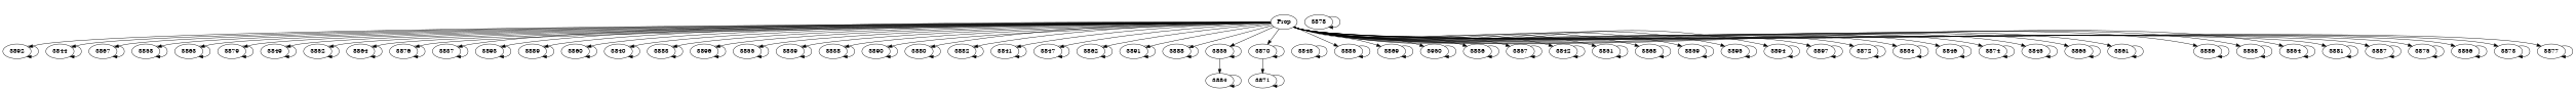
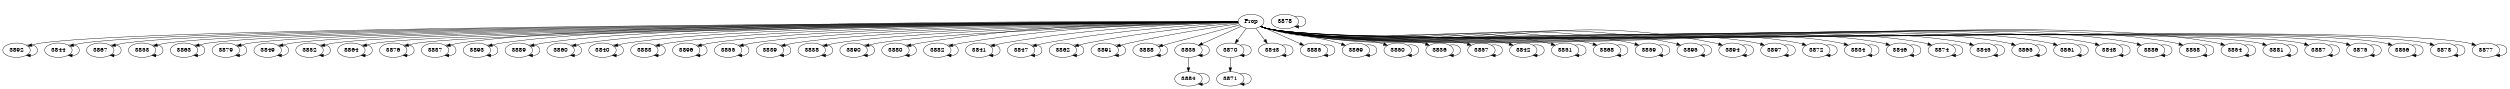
  digraph {
    Prop
    3892
    3844
    3867
    3853
    3863
    3879
    3849
    3852
    n10 [label=8864]
    3876
    3837
    3893
    3889
    3860
    3840
    3883
    3896
    3855
    3839
    3838
    3890
    3880
    3882
    3841
    3847
    3862
    3891
    3888
    3835
    3870
    3843
    3885
    3869
-   3850 [label=3950]
+   3850
    3836
    3857
    3842
    3851
    3868
    3859
    3895
    3894
    3897
    3872
    3834
    3846
    3874
    3845
    3865
    3861
+   3848
    3886
    3858
    3854
    3881
    3887
    3875
    3856
    3873
    3877
    3871
    3884
    3878
    Prop -> 3892
    Prop -> 3844
    Prop -> 3867
    Prop -> 3853
    Prop -> 3863
    Prop -> 3879
    Prop -> 3849
    Prop -> 3852
    Prop -> n10
    Prop -> 3876
    Prop -> 3837
    Prop -> 3893
    Prop -> 3889
    Prop -> 3860
    Prop -> 3840
    Prop -> 3883
    Prop -> 3896
    Prop -> 3855
    Prop -> 3839
    Prop -> 3838
    Prop -> 3890
    Prop -> 3880
    Prop -> 3882
    Prop -> 3841
    Prop -> 3847
    Prop -> 3862
    Prop -> 3891
    Prop -> 3888
    Prop -> 3835
    Prop -> 3870
+   Prop -> 3843
    Prop -> 3885
    Prop -> 3869
    Prop -> 3850
    Prop -> 3836
    Prop -> 3857
    Prop -> 3842
    Prop -> 3851
    Prop -> 3868
    Prop -> 3859
    Prop -> 3895
    Prop -> 3894
    Prop -> 3897
    Prop -> 3872
    Prop -> 3834
    Prop -> 3846
    Prop -> 3874
    Prop -> 3845
    Prop -> 3865
    Prop -> 3861
+   Prop -> 3848
    Prop -> 3886
    Prop -> 3858
    Prop -> 3854
    Prop -> 3881
    Prop -> 3887
    Prop -> 3875
    Prop -> 3856
    Prop -> 3873
    Prop -> 3877
    3892 -> 3892
    3844 -> 3844
    3867 -> 3867
    3853 -> 3853
    3863 -> 3863
    3879 -> 3879
    3849 -> 3849
    3852 -> 3852
    n10 -> n10
    3876 -> 3876
    3837 -> 3837
    3893 -> 3893
    3889 -> 3889
    3860 -> 3860
    3840 -> 3840
    3883 -> 3883
    3896 -> 3896
    3855 -> 3855
    3839 -> 3839
    3838 -> 3838
    3890 -> 3890
    3880 -> 3880
    3882 -> 3882
    3841 -> 3841
    3847 -> 3847
    3862 -> 3862
    3891 -> 3891
    3888 -> 3888
    3835 -> 3835
    3835 -> 3884
    3870 -> 3870
    3870 -> 3871
    3843 -> 3843
    3885 -> 3885
    3869 -> 3869
    3850 -> 3850
    3836 -> 3836
    3857 -> 3857
    3842 -> 3842
    3851 -> 3851
    3868 -> 3868
    3859 -> 3859
    3895 -> 3895
    3894 -> 3894
    3897 -> 3897
    3872 -> 3872
    3834 -> 3834
    3846 -> 3846
    3874 -> 3874
    3845 -> 3845
    3865 -> 3865
    3861 -> 3861
+   3848 -> 3848
    3886 -> 3886
    3858 -> 3858
    3854 -> 3854
    3881 -> 3881
    3887 -> 3887
    3875 -> 3875
    3856 -> 3856
    3873 -> 3873
    3877 -> 3877
    3871 -> 3871
    3884 -> 3884
    3878 -> 3878
  }
